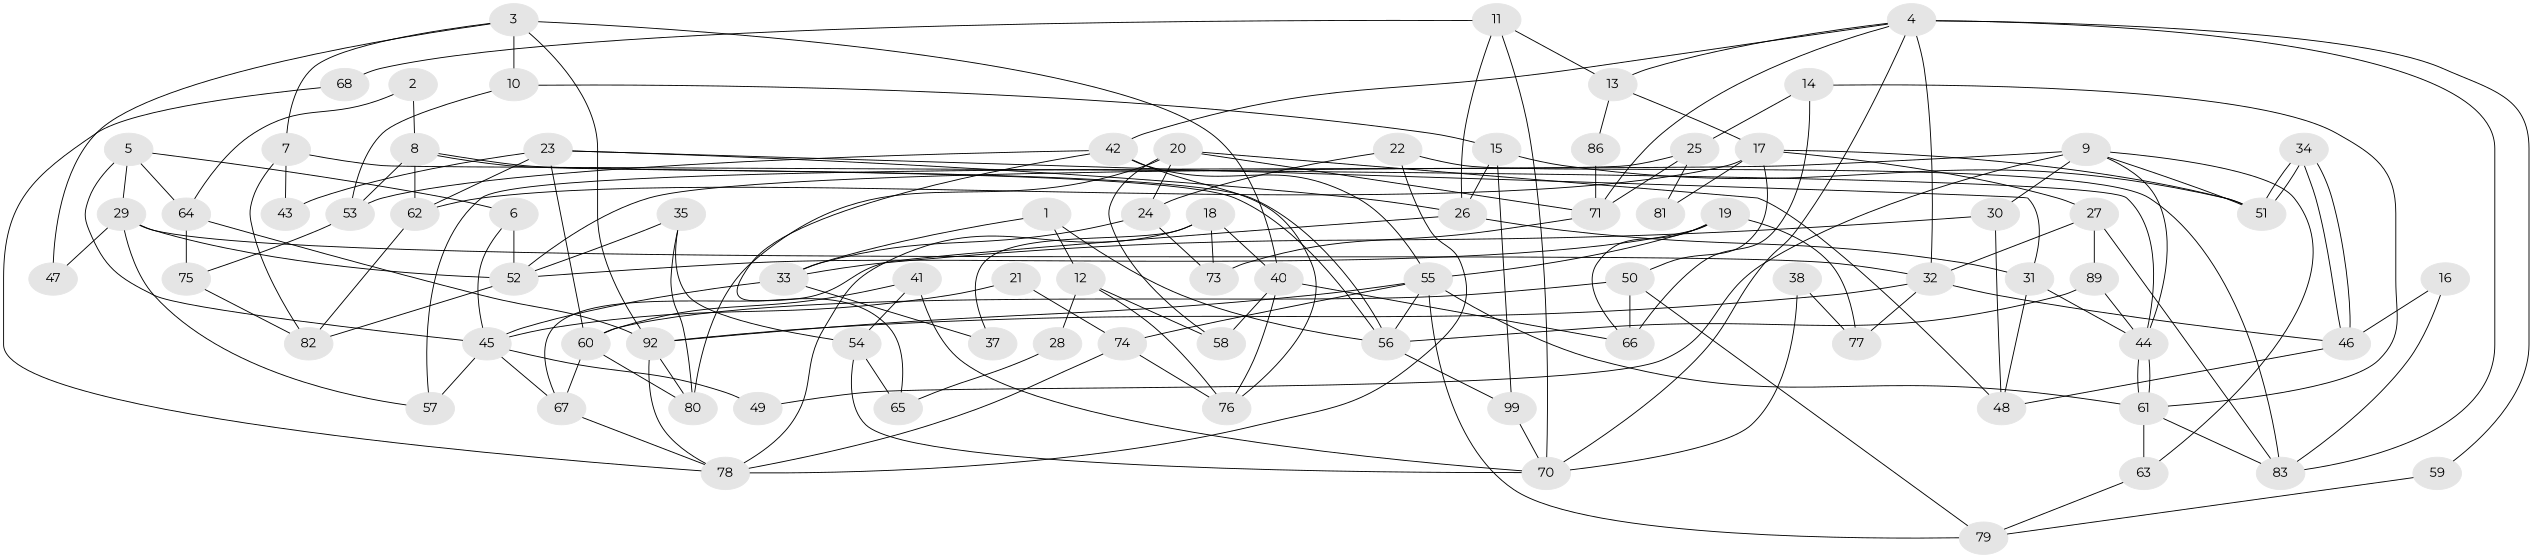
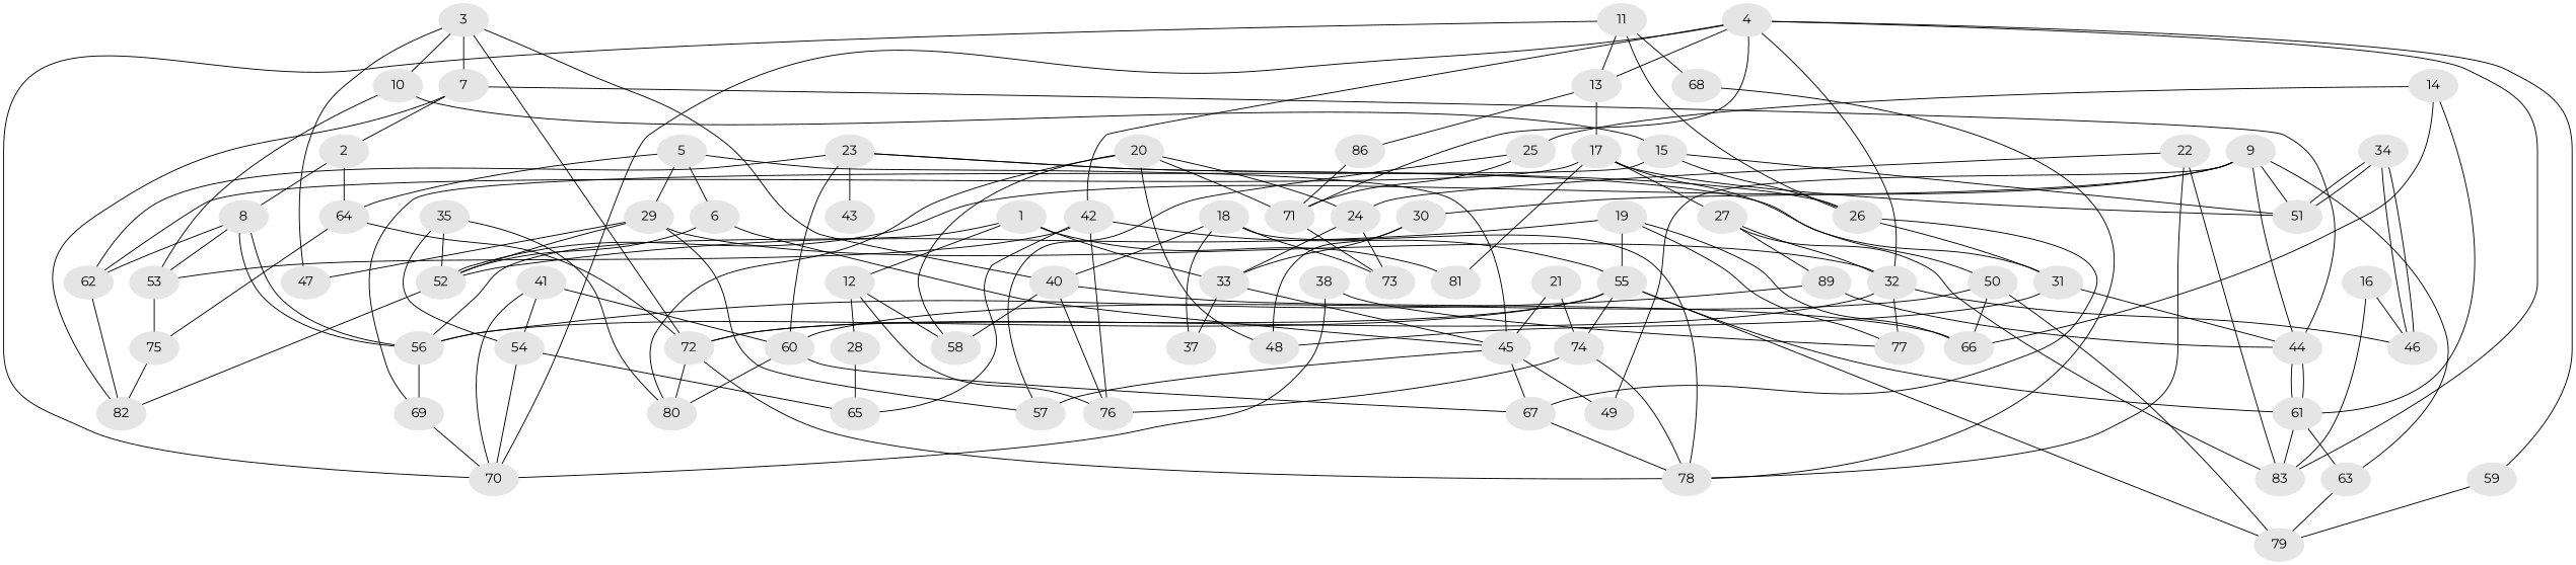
  graph {
    fontname=Montserrat
    node [color=gray90 fontname=Montserrat style=filled]
    edge [fontname=Montserrat]
    1
    12
    33
    56
    81
    28
    58
    76
    45
    37
-   69 [label=99]
+   69
    2
    8
    64
    53
    62
-   72 [label=92]
+   72
    75
    3
    7
    10
    40
    47
    43
    44
    82
    15
    66
    78
    80
    4
    13
    32
    42
    59
    70
    71
    83
    17
    n40 [label=86]
    46
    77
    55
    65
    79
    73
    5
    6
    29
    52
    57
    49
    67
    61
    9
    30
    51
    63
    48
    26
    11
    68
    31
    27
    50
    14
    25
    16
    n69 [label=89]
    60
    18
    19
    74
    20
    24
    21
    22
    23
    34
    35
    54
    38
    41
    1 -- 12
    1 -- 33
    1 -- 56
-   25 -- 81
+   1 -- 81
    12 -- 28
    12 -- 58
    12 -- 76
    33 -- 45
    33 -- 37
    56 -- 69
    28 -- 65
    45 -- 57
    45 -- 49
    45 -- 67
    69 -- 70
    2 -- 8
    2 -- 64
    8 -- 56
    8 -- 56
    8 -- 53
    8 -- 62
    64 -- 72
    64 -- 75
    53 -- 75
    62 -- 82
    72 -- 78
    72 -- 80
    75 -- 82
    3 -- 72
    3 -- 7
    3 -- 10
    3 -- 40
    3 -- 47
-   7 -- 43
+   7 -- 2
    7 -- 44
    7 -- 82
    10 -- 53
    10 -- 15
    40 -- 58
    40 -- 76
    40 -- 66
    44 -- 61
    44 -- 61
    15 -- 69
    15 -- 51
    15 -- 26
    4 -- 13
    4 -- 32
    4 -- 42
    4 -- 59
    4 -- 70
    4 -- 71
    4 -- 83
    13 -- 17
    13 -- n40
    32 -- 72
    32 -- 46
    32 -- 77
    42 -- 76
    42 -- 53
    42 -- 55
    42 -- 65
    59 -- 79
    71 -- 73
    17 -- 81
    17 -- 62
    17 -- 51
    17 -- 27
    17 -- 50
    n40 -- 71
-   46 -- 48
    55 -- 56
    55 -- 72
    55 -- 79
    55 -- 61
    55 -- 74
    5 -- 45
    5 -- 64
    5 -- 6
    5 -- 29
    6 -- 45
    6 -- 52
    29 -- 47
    29 -- 32
    29 -- 52
    29 -- 57
    52 -- 82
    67 -- 78
    61 -- 83
    61 -- 63
    9 -- 44
    9 -- 52
    9 -- 49
    9 -- 30
    9 -- 51
    9 -- 63
    30 -- 33
    30 -- 48
    63 -- 79
    26 -- 67
    26 -- 31
    11 -- 13
    11 -- 70
    11 -- 26
    11 -- 68
    68 -- 78
    31 -- 44
    31 -- 48
    27 -- 32
    27 -- 83
    27 -- n69
    50 -- 66
    50 -- 79
    50 -- 60
    14 -- 66
    14 -- 61
    14 -- 25
    25 -- 71
    25 -- 57
    16 -- 83
    16 -- 46
    n69 -- 56
    n69 -- 44
    60 -- 80
    60 -- 67
    18 -- 37
    18 -- 40
    18 -- 78
    18 -- 73
    19 -- 66
    19 -- 77
    19 -- 55
    19 -- 52
    74 -- 76
    74 -- 78
    20 -- 58
    20 -- 80
    20 -- 71
    20 -- 48
    20 -- 24
    24 -- 33
    24 -- 73
    21 -- 45
    21 -- 74
    22 -- 78
    22 -- 83
    22 -- 24
    23 -- 62
    23 -- 43
    23 -- 26
    23 -- 31
    23 -- 60
    34 -- 46
    34 -- 46
    34 -- 51
    34 -- 51
    35 -- 80
    35 -- 52
    35 -- 54
    54 -- 70
    54 -- 65
    38 -- 70
    38 -- 77
    41 -- 70
    41 -- 60
    41 -- 54
  }
